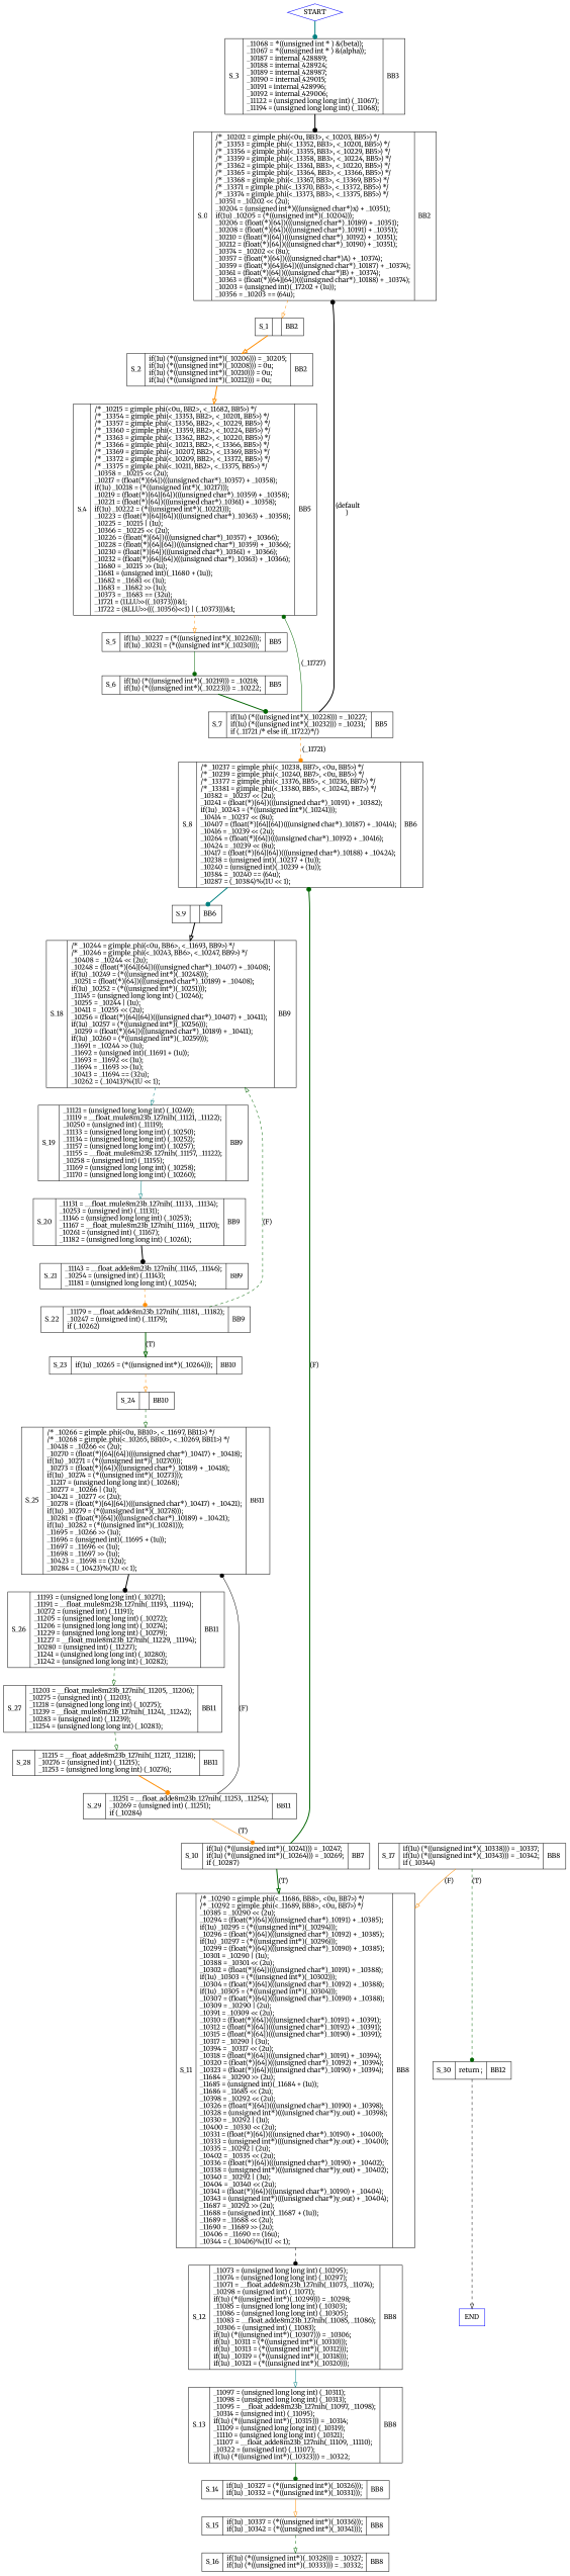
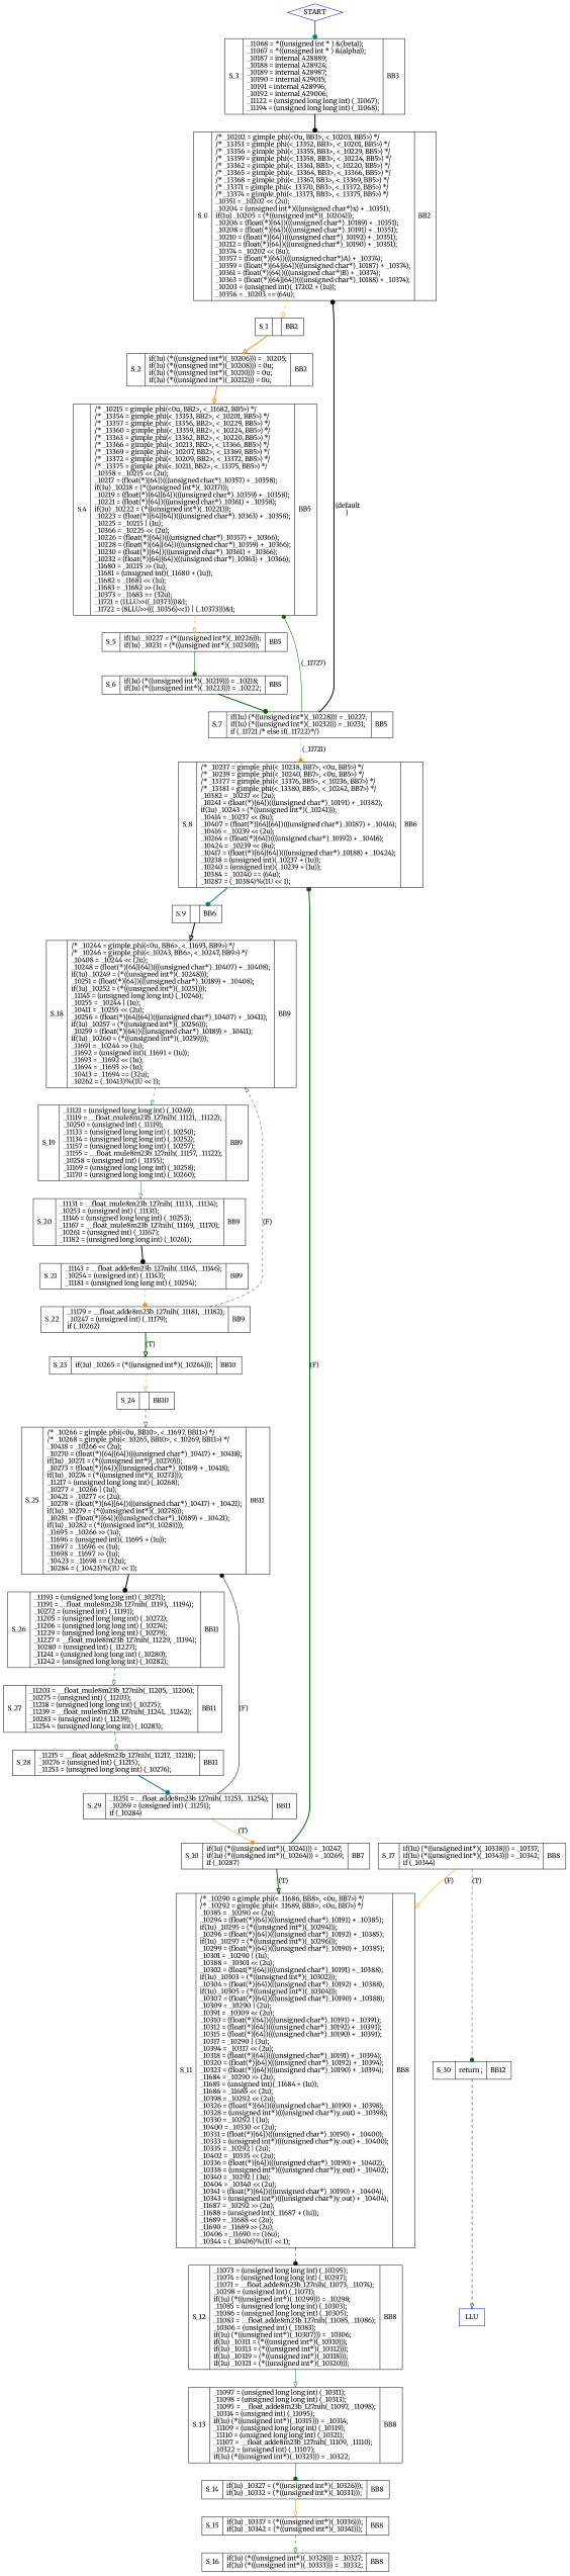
  digraph {
    fontname=Merriweather
    node [fontname=Merriweather shape=record]
    edge [arrowhead=onormal color=darkgreen fontname=Merriweather style=bold]
    n1 [color=blue label=START shape=diamond]
    n2 [label=< S_3 | { _11068 = *((unsigned int * ) &amp;(beta));<br align="left"/>_11067 = *((unsigned int * ) &amp;(alpha));<br align="left"/>_10187 = internal_428889;<br align="left"/>_10188 = internal_428924;<br align="left"/>_10189 = internal_428987;<br align="left"/>_10190 = internal_429015;<br align="left"/>_10191 = internal_428996;<br align="left"/>_10192 = internal_429006;<br align="left"/>_11122 = (unsigned long long int) (_11067);<br align="left"/>_11194 = (unsigned long long int) (_11068);<br align="left"/> } | BB3 <br align="left"/>>]
    n3 [label=< S_0 | { /* _10202 = gimple_phi(&lt;0u, BB3&gt;, &lt;_10203, BB5&gt;) */<br align="left"/>/* _13353 = gimple_phi(&lt;_13352, BB3&gt;, &lt;_10201, BB5&gt;) */<br align="left"/>/* _13356 = gimple_phi(&lt;_13355, BB3&gt;, &lt;_10229, BB5&gt;) */<br align="left"/>/* _13359 = gimple_phi(&lt;_13358, BB3&gt;, &lt;_10224, BB5&gt;) */<br align="left"/>/* _13362 = gimple_phi(&lt;_13361, BB3&gt;, &lt;_10220, BB5&gt;) */<br align="left"/>/* _13365 = gimple_phi(&lt;_13364, BB3&gt;, &lt;_13366, BB5&gt;) */<br align="left"/>/* _13368 = gimple_phi(&lt;_13367, BB3&gt;, &lt;_13369, BB5&gt;) */<br align="left"/>/* _13371 = gimple_phi(&lt;_13370, BB3&gt;, &lt;_13372, BB5&gt;) */<br align="left"/>/* _13374 = gimple_phi(&lt;_13373, BB3&gt;, &lt;_13375, BB5&gt;) */<br align="left"/>_10351 = _10202 &lt;&lt; (2u);<br align="left"/>_10204 = (unsigned int*)(((unsigned char*)x) + _10351);<br align="left"/>if(1u) _10205 = (*((unsigned int*)(_10204)));<br align="left"/>_10206 = (float(*)[64])(((unsigned char*)_10189) + _10351);<br align="left"/>_10208 = (float(*)[64])(((unsigned char*)_10191) + _10351);<br align="left"/>_10210 = (float(*)[64])(((unsigned char*)_10192) + _10351);<br align="left"/>_10212 = (float(*)[64])(((unsigned char*)_10190) + _10351);<br align="left"/>_10374 = _10202 &lt;&lt; (8u);<br align="left"/>_10357 = (float(*)[64])(((unsigned char*)A) + _10374);<br align="left"/>_10359 = (float(*)[64][64])(((unsigned char*)_10187) + _10374);<br align="left"/>_10361 = (float(*)[64])(((unsigned char*)B) + _10374);<br align="left"/>_10363 = (float(*)[64][64])(((unsigned char*)_10188) + _10374);<br align="left"/>_10203 = (unsigned int)(_17202 + (1u));<br align="left"/>_10356 = _10203 == (64u);<br align="left"/> } | BB2 <br align="left"/>>]
-   n4 [color=blue label=END shape=box]
+   n4 [color=blue label=LLU shape=box]
    n5 [label=< S_1 | {  } | BB2 <br align="left"/>>]
    n6 [label=< S_2 | { if(1u) (*((unsigned int*)(_10206))) = _10205;<br align="left"/>if(1u) (*((unsigned int*)(_10208))) = 0u;<br align="left"/>if(1u) (*((unsigned int*)(_10210))) = 0u;<br align="left"/>if(1u) (*((unsigned int*)(_10212))) = 0u;<br align="left"/> } | BB2 <br align="left"/>>]
    n7 [label=< S_4 | { /* _10215 = gimple_phi(&lt;0u, BB2&gt;, &lt;_11682, BB5&gt;) */<br align="left"/>/* _13354 = gimple_phi(&lt;_13353, BB2&gt;, &lt;_10201, BB5&gt;) */<br align="left"/>/* _13357 = gimple_phi(&lt;_13356, BB2&gt;, &lt;_10229, BB5&gt;) */<br align="left"/>/* _13360 = gimple_phi(&lt;_13359, BB2&gt;, &lt;_10224, BB5&gt;) */<br align="left"/>/* _13363 = gimple_phi(&lt;_13362, BB2&gt;, &lt;_10220, BB5&gt;) */<br align="left"/>/* _13366 = gimple_phi(&lt;_10213, BB2&gt;, &lt;_13366, BB5&gt;) */<br align="left"/>/* _13369 = gimple_phi(&lt;_10207, BB2&gt;, &lt;_13369, BB5&gt;) */<br align="left"/>/* _13372 = gimple_phi(&lt;_10209, BB2&gt;, &lt;_13372, BB5&gt;) */<br align="left"/>/* _13375 = gimple_phi(&lt;_10211, BB2&gt;, &lt;_13375, BB5&gt;) */<br align="left"/>_10358 = _10215 &lt;&lt; (2u);<br align="left"/>_10217 = (float(*)[64])(((unsigned char*)_10357) + _10358);<br align="left"/>if(1u) _10218 = (*((unsigned int*)(_10217)));<br align="left"/>_10219 = (float(*)[64][64])(((unsigned char*)_10359) + _10358);<br align="left"/>_10221 = (float(*)[64])(((unsigned char*)_10361) + _10358);<br align="left"/>if(1u) _10222 = (*((unsigned int*)(_10221)));<br align="left"/>_10223 = (float(*)[64][64])(((unsigned char*)_10363) + _10358);<br align="left"/>_10225 = _10215 \| (1u);<br align="left"/>_10366 = _10225 &lt;&lt; (2u);<br align="left"/>_10226 = (float(*)[64])(((unsigned char*)_10357) + _10366);<br align="left"/>_10228 = (float(*)[64][64])(((unsigned char*)_10359) + _10366);<br align="left"/>_10230 = (float(*)[64])(((unsigned char*)_10361) + _10366);<br align="left"/>_10232 = (float(*)[64][64])(((unsigned char*)_10363) + _10366);<br align="left"/>_11680 = _10215 &gt;&gt; (1u);<br align="left"/>_11681 = (unsigned int)(_11680 + (1u));<br align="left"/>_11682 = _11681 &lt;&lt; (1u);<br align="left"/>_11683 = _11682 &gt;&gt; (1u);<br align="left"/>_10373 = _11683 == (32u);<br align="left"/>_11721 = (1LLU&gt;&gt;((_10373)))&amp;1;<br align="left"/>_11722 = (8LLU&gt;&gt;(((_10356)&lt;&lt;1) \| (_10373)))&amp;1;<br align="left"/> } | BB5 <br align="left"/>>]
    n8 [label=< S_5 | { if(1u) _10227 = (*((unsigned int*)(_10226)));<br align="left"/>if(1u) _10231 = (*((unsigned int*)(_10230)));<br align="left"/> } | BB5 <br align="left"/>>]
    n9 [label=< S_6 | { if(1u) (*((unsigned int*)(_10219))) = _10218;<br align="left"/>if(1u) (*((unsigned int*)(_10223))) = _10222;<br align="left"/> } | BB5 <br align="left"/>>]
    n10 [label=< S_7 | { if(1u) (*((unsigned int*)(_10228))) = _10227;<br align="left"/>if(1u) (*((unsigned int*)(_10232))) = _10231;<br align="left"/>if (_11721 /* else if(_11722)*/)<br align="left"/> } | BB5 <br align="left"/>>]
    n11 [label=< S_8 | { /* _10237 = gimple_phi(&lt;_10238, BB7&gt;, &lt;0u, BB5&gt;) */<br align="left"/>/* _10239 = gimple_phi(&lt;_10240, BB7&gt;, &lt;0u, BB5&gt;) */<br align="left"/>/* _13377 = gimple_phi(&lt;_13376, BB5&gt;, &lt;_10236, BB7&gt;) */<br align="left"/>/* _13381 = gimple_phi(&lt;_13380, BB5&gt;, &lt;_10242, BB7&gt;) */<br align="left"/>_10382 = _10237 &lt;&lt; (2u);<br align="left"/>_10241 = (float(*)[64])(((unsigned char*)_10191) + _10382);<br align="left"/>if(1u) _10243 = (*((unsigned int*)(_10241)));<br align="left"/>_10414 = _10237 &lt;&lt; (8u);<br align="left"/>_10407 = (float(*)[64][64])(((unsigned char*)_10187) + _10414);<br align="left"/>_10416 = _10239 &lt;&lt; (2u);<br align="left"/>_10264 = (float(*)[64])(((unsigned char*)_10192) + _10416);<br align="left"/>_10424 = _10239 &lt;&lt; (8u);<br align="left"/>_10417 = (float(*)[64][64])(((unsigned char*)_10188) + _10424);<br align="left"/>_10238 = (unsigned int)(_10237 + (1u));<br align="left"/>_10240 = (unsigned int)(_10239 + (1u));<br align="left"/>_10384 = _10240 == (64u);<br align="left"/>_10287 = (_10384)%(1U &lt;&lt; 1);<br align="left"/> } | BB6 <br align="left"/>>]
    n12 [label=< S_9 | {  } | BB6 <br align="left"/>>]
    n13 [label=< S_18 | { /* _10244 = gimple_phi(&lt;0u, BB6&gt;, &lt;_11693, BB9&gt;) */<br align="left"/>/* _10246 = gimple_phi(&lt;_10243, BB6&gt;, &lt;_10247, BB9&gt;) */<br align="left"/>_10408 = _10244 &lt;&lt; (2u);<br align="left"/>_10248 = (float(*)[64][64])(((unsigned char*)_10407) + _10408);<br align="left"/>if(1u) _10249 = (*((unsigned int*)(_10248)));<br align="left"/>_10251 = (float(*)[64])(((unsigned char*)_10189) + _10408);<br align="left"/>if(1u) _10252 = (*((unsigned int*)(_10251)));<br align="left"/>_11145 = (unsigned long long int) (_10246);<br align="left"/>_10255 = _10244 \| (1u);<br align="left"/>_10411 = _10255 &lt;&lt; (2u);<br align="left"/>_10256 = (float(*)[64][64])(((unsigned char*)_10407) + _10411);<br align="left"/>if(1u) _10257 = (*((unsigned int*)(_10256)));<br align="left"/>_10259 = (float(*)[64])(((unsigned char*)_10189) + _10411);<br align="left"/>if(1u) _10260 = (*((unsigned int*)(_10259)));<br align="left"/>_11691 = _10244 &gt;&gt; (1u);<br align="left"/>_11692 = (unsigned int)(_11691 + (1u));<br align="left"/>_11693 = _11692 &lt;&lt; (1u);<br align="left"/>_11694 = _11693 &gt;&gt; (1u);<br align="left"/>_10413 = _11694 == (32u);<br align="left"/>_10262 = (_10413)%(1U &lt;&lt; 1);<br align="left"/> } | BB9 <br align="left"/>>]
    n14 [label=< S_19 | { _11121 = (unsigned long long int) (_10249);<br align="left"/>_11119 = __float_mule8m23b_127nih(_11121, _11122);<br align="left"/>_10250 = (unsigned int) (_11119);<br align="left"/>_11133 = (unsigned long long int) (_10250);<br align="left"/>_11134 = (unsigned long long int) (_10252);<br align="left"/>_11157 = (unsigned long long int) (_10257);<br align="left"/>_11155 = __float_mule8m23b_127nih(_11157, _11122);<br align="left"/>_10258 = (unsigned int) (_11155);<br align="left"/>_11169 = (unsigned long long int) (_10258);<br align="left"/>_11170 = (unsigned long long int) (_10260);<br align="left"/> } | BB9 <br align="left"/>>]
    n15 [label=< S_10 | { if(1u) (*((unsigned int*)(_10241))) = _10247;<br align="left"/>if(1u) (*((unsigned int*)(_10264))) = _10269;<br align="left"/>if (_10287)<br align="left"/> } | BB7 <br align="left"/>>]
    n16 [label=< S_11 | { /* _10290 = gimple_phi(&lt;_11686, BB8&gt;, &lt;0u, BB7&gt;) */<br align="left"/>/* _10292 = gimple_phi(&lt;_11689, BB8&gt;, &lt;0u, BB7&gt;) */<br align="left"/>_10385 = _10290 &lt;&lt; (2u);<br align="left"/>_10294 = (float(*)[64])(((unsigned char*)_10191) + _10385);<br align="left"/>if(1u) _10295 = (*((unsigned int*)(_10294)));<br align="left"/>_10296 = (float(*)[64])(((unsigned char*)_10192) + _10385);<br align="left"/>if(1u) _10297 = (*((unsigned int*)(_10296)));<br align="left"/>_10299 = (float(*)[64])(((unsigned char*)_10190) + _10385);<br align="left"/>_10301 = _10290 \| (1u);<br align="left"/>_10388 = _10301 &lt;&lt; (2u);<br align="left"/>_10302 = (float(*)[64])(((unsigned char*)_10191) + _10388);<br align="left"/>if(1u) _10303 = (*((unsigned int*)(_10302)));<br align="left"/>_10304 = (float(*)[64])(((unsigned char*)_10192) + _10388);<br align="left"/>if(1u) _10305 = (*((unsigned int*)(_10304)));<br align="left"/>_10307 = (float(*)[64])(((unsigned char*)_10190) + _10388);<br align="left"/>_10309 = _10290 \| (2u);<br align="left"/>_10391 = _10309 &lt;&lt; (2u);<br align="left"/>_10310 = (float(*)[64])(((unsigned char*)_10191) + _10391);<br align="left"/>_10312 = (float(*)[64])(((unsigned char*)_10192) + _10391);<br align="left"/>_10315 = (float(*)[64])(((unsigned char*)_10190) + _10391);<br align="left"/>_10317 = _10290 \| (3u);<br align="left"/>_10394 = _10317 &lt;&lt; (2u);<br align="left"/>_10318 = (float(*)[64])(((unsigned char*)_10191) + _10394);<br align="left"/>_10320 = (float(*)[64])(((unsigned char*)_10192) + _10394);<br align="left"/>_10323 = (float(*)[64])(((unsigned char*)_10190) + _10394);<br align="left"/>_11684 = _10290 &gt;&gt; (2u);<br align="left"/>_11685 = (unsigned int)(_11684 + (1u));<br align="left"/>_11686 = _11685 &lt;&lt; (2u);<br align="left"/>_10398 = _10292 &lt;&lt; (2u);<br align="left"/>_10326 = (float(*)[64])(((unsigned char*)_10190) + _10398);<br align="left"/>_10328 = (unsigned int*)(((unsigned char*)y_out) + _10398);<br align="left"/>_10330 = _10292 \| (1u);<br align="left"/>_10400 = _10330 &lt;&lt; (2u);<br align="left"/>_10331 = (float(*)[64])(((unsigned char*)_10190) + _10400);<br align="left"/>_10333 = (unsigned int*)(((unsigned char*)y_out) + _10400);<br align="left"/>_10335 = _10292 \| (2u);<br align="left"/>_10402 = _10335 &lt;&lt; (2u);<br align="left"/>_10336 = (float(*)[64])(((unsigned char*)_10190) + _10402);<br align="left"/>_10338 = (unsigned int*)(((unsigned char*)y_out) + _10402);<br align="left"/>_10340 = _10292 \| (3u);<br align="left"/>_10404 = _10340 &lt;&lt; (2u);<br align="left"/>_10341 = (float(*)[64])(((unsigned char*)_10190) + _10404);<br align="left"/>_10343 = (unsigned int*)(((unsigned char*)y_out) + _10404);<br align="left"/>_11687 = _10292 &gt;&gt; (2u);<br align="left"/>_11688 = (unsigned int)(_11687 + (1u));<br align="left"/>_11689 = _11688 &lt;&lt; (2u);<br align="left"/>_11690 = _11689 &gt;&gt; (2u);<br align="left"/>_10406 = _11690 == (16u);<br align="left"/>_10344 = (_10406)%(1U &lt;&lt; 1);<br align="left"/> } | BB8 <br align="left"/>>]
    n17 [label=< S_12 | { _11073 = (unsigned long long int) (_10295);<br align="left"/>_11074 = (unsigned long long int) (_10297);<br align="left"/>_11071 = __float_adde8m23b_127nih(_11073, _11074);<br align="left"/>_10298 = (unsigned int) (_11071);<br align="left"/>if(1u) (*((unsigned int*)(_10299))) = _10298;<br align="left"/>_11085 = (unsigned long long int) (_10303);<br align="left"/>_11086 = (unsigned long long int) (_10305);<br align="left"/>_11083 = __float_adde8m23b_127nih(_11085, _11086);<br align="left"/>_10306 = (unsigned int) (_11083);<br align="left"/>if(1u) (*((unsigned int*)(_10307))) = _10306;<br align="left"/>if(1u) _10311 = (*((unsigned int*)(_10310)));<br align="left"/>if(1u) _10313 = (*((unsigned int*)(_10312)));<br align="left"/>if(1u) _10319 = (*((unsigned int*)(_10318)));<br align="left"/>if(1u) _10321 = (*((unsigned int*)(_10320)));<br align="left"/> } | BB8 <br align="left"/>>]
    n18 [label=< S_13 | { _11097 = (unsigned long long int) (_10311);<br align="left"/>_11098 = (unsigned long long int) (_10313);<br align="left"/>_11095 = __float_adde8m23b_127nih(_11097, _11098);<br align="left"/>_10314 = (unsigned int) (_11095);<br align="left"/>if(1u) (*((unsigned int*)(_10315))) = _10314;<br align="left"/>_11109 = (unsigned long long int) (_10319);<br align="left"/>_11110 = (unsigned long long int) (_10321);<br align="left"/>_11107 = __float_adde8m23b_127nih(_11109, _11110);<br align="left"/>_10322 = (unsigned int) (_11107);<br align="left"/>if(1u) (*((unsigned int*)(_10323))) = _10322;<br align="left"/> } | BB8 <br align="left"/>>]
    n19 [label=< S_14 | { if(1u) _10327 = (*((unsigned int*)(_10326)));<br align="left"/>if(1u) _10332 = (*((unsigned int*)(_10331)));<br align="left"/> } | BB8 <br align="left"/>>]
    n20 [label=< S_15 | { if(1u) _10337 = (*((unsigned int*)(_10336)));<br align="left"/>if(1u) _10342 = (*((unsigned int*)(_10341)));<br align="left"/> } | BB8 <br align="left"/>>]
    n21 [label=< S_16 | { if(1u) (*((unsigned int*)(_10328))) = _10327;<br align="left"/>if(1u) (*((unsigned int*)(_10333))) = _10332;<br align="left"/> } | BB8 <br align="left"/>>]
    n22 [label=< S_17 | { if(1u) (*((unsigned int*)(_10338))) = _10337;<br align="left"/>if(1u) (*((unsigned int*)(_10343))) = _10342;<br align="left"/>if (_10344)<br align="left"/> } | BB8 <br align="left"/>>]
    n23 [label=< S_30 | { return ;<br align="left"/> } | BB12 <br align="left"/>>]
    n24 [label=< S_20 | { _11131 = __float_mule8m23b_127nih(_11133, _11134);<br align="left"/>_10253 = (unsigned int) (_11131);<br align="left"/>_11146 = (unsigned long long int) (_10253);<br align="left"/>_11167 = __float_mule8m23b_127nih(_11169, _11170);<br align="left"/>_10261 = (unsigned int) (_11167);<br align="left"/>_11182 = (unsigned long long int) (_10261);<br align="left"/> } | BB9 <br align="left"/>>]
    n25 [label=< S_21 | { _11143 = __float_adde8m23b_127nih(_11145, _11146);<br align="left"/>_10254 = (unsigned int) (_11143);<br align="left"/>_11181 = (unsigned long long int) (_10254);<br align="left"/> } | BB9 <br align="left"/>>]
    n26 [label=< S_22 | { _11179 = __float_adde8m23b_127nih(_11181, _11182);<br align="left"/>_10247 = (unsigned int) (_11179);<br align="left"/>if (_10262)<br align="left"/> } | BB9 <br align="left"/>>]
    n27 [label=< S_23 | { if(1u) _10265 = (*((unsigned int*)(_10264)));<br align="left"/> } | BB10 <br align="left"/>>]
    n28 [label=< S_24 | {  } | BB10 <br align="left"/>>]
    n29 [label=< S_25 | { /* _10266 = gimple_phi(&lt;0u, BB10&gt;, &lt;_11697, BB11&gt;) */<br align="left"/>/* _10268 = gimple_phi(&lt;_10265, BB10&gt;, &lt;_10269, BB11&gt;) */<br align="left"/>_10418 = _10266 &lt;&lt; (2u);<br align="left"/>_10270 = (float(*)[64][64])(((unsigned char*)_10417) + _10418);<br align="left"/>if(1u) _10271 = (*((unsigned int*)(_10270)));<br align="left"/>_10273 = (float(*)[64])(((unsigned char*)_10189) + _10418);<br align="left"/>if(1u) _10274 = (*((unsigned int*)(_10273)));<br align="left"/>_11217 = (unsigned long long int) (_10268);<br align="left"/>_10277 = _10266 \| (1u);<br align="left"/>_10421 = _10277 &lt;&lt; (2u);<br align="left"/>_10278 = (float(*)[64][64])(((unsigned char*)_10417) + _10421);<br align="left"/>if(1u) _10279 = (*((unsigned int*)(_10278)));<br align="left"/>_10281 = (float(*)[64])(((unsigned char*)_10189) + _10421);<br align="left"/>if(1u) _10282 = (*((unsigned int*)(_10281)));<br align="left"/>_11695 = _10266 &gt;&gt; (1u);<br align="left"/>_11696 = (unsigned int)(_11695 + (1u));<br align="left"/>_11697 = _11696 &lt;&lt; (1u);<br align="left"/>_11698 = _11697 &gt;&gt; (1u);<br align="left"/>_10423 = _11698 == (32u);<br align="left"/>_10284 = (_10423)%(1U &lt;&lt; 1);<br align="left"/> } | BB11 <br align="left"/>>]
    n30 [label=< S_26 | { _11193 = (unsigned long long int) (_10271);<br align="left"/>_11191 = __float_mule8m23b_127nih(_11193, _11194);<br align="left"/>_10272 = (unsigned int) (_11191);<br align="left"/>_11205 = (unsigned long long int) (_10272);<br align="left"/>_11206 = (unsigned long long int) (_10274);<br align="left"/>_11229 = (unsigned long long int) (_10279);<br align="left"/>_11227 = __float_mule8m23b_127nih(_11229, _11194);<br align="left"/>_10280 = (unsigned int) (_11227);<br align="left"/>_11241 = (unsigned long long int) (_10280);<br align="left"/>_11242 = (unsigned long long int) (_10282);<br align="left"/> } | BB11 <br align="left"/>>]
    n31 [label=< S_27 | { _11203 = __float_mule8m23b_127nih(_11205, _11206);<br align="left"/>_10275 = (unsigned int) (_11203);<br align="left"/>_11218 = (unsigned long long int) (_10275);<br align="left"/>_11239 = __float_mule8m23b_127nih(_11241, _11242);<br align="left"/>_10283 = (unsigned int) (_11239);<br align="left"/>_11254 = (unsigned long long int) (_10283);<br align="left"/> } | BB11 <br align="left"/>>]
    n32 [label=< S_28 | { _11215 = __float_adde8m23b_127nih(_11217, _11218);<br align="left"/>_10276 = (unsigned int) (_11215);<br align="left"/>_11253 = (unsigned long long int) (_10276);<br align="left"/> } | BB11 <br align="left"/>>]
    n33 [label=< S_29 | { _11251 = __float_adde8m23b_127nih(_11253, _11254);<br align="left"/>_10269 = (unsigned int) (_11251);<br align="left"/>if (_10284)<br align="left"/> } | BB11 <br align="left"/>>]
    n1 -> n2 [arrowhead=dot color=teal]
    n2 -> n3 [arrowhead=dot color=black]
    n3 -> n5 [color=darkorange style=dashed]
    n5 -> n6 [color=darkorange]
    n6 -> n7 [color=darkorange]
    n7 -> n8 [color=darkorange style=dashed]
    n8 -> n9 [arrowhead=dot style=solid]
    n9 -> n10 [arrowhead=dot]
    n10 -> n3 [arrowhead=dot color=black label=" (default\n)"]
    n10 -> n7 [arrowhead=dot label=" (_11727)" style=solid]
    n10 -> n11 [arrowhead=dot color=darkorange label=" (_11721)" style=dashed]
    n11 -> n12 [arrowhead=dot color=teal]
    n12 -> n13 [color=black]
    n13 -> n14 [color=teal style=dashed]
    n14 -> n24 [color=teal style=solid]
    n15 -> n11 [arrowhead=dot label="(F)\n"]
    n15 -> n16 [label="(T)\n"]
    n16 -> n17 [arrowhead=dot color=black style=dashed]
    n17 -> n18 [color=teal style=solid]
    n18 -> n19 [arrowhead=dot style=solid]
    n19 -> n20 [color=darkorange style=solid]
    n20 -> n21 [style=dashed]
    n22 -> n16 [color=darkorange label="(F)\n" style=solid]
    n22 -> n23 [arrowhead=dot label="(T)\n" style=dashed]
    n23 -> n4 [color=black style=dashed]
    n24 -> n25 [arrowhead=dot color=black]
    n25 -> n26 [arrowhead=dot color=darkorange style=dashed]
    n26 -> n13 [label="(F)\n" style=dashed]
    n26 -> n27 [label="(T)\n"]
    n27 -> n28 [color=darkorange style=dashed]
    n28 -> n29 [style=dashed]
    n29 -> n30 [arrowhead=dot color=black]
    n30 -> n31 [style=dashed]
    n31 -> n32 [style=dashed]
-   n32 -> n33 [arrowhead=dot color=darkorange]
+   n32 -> n33 [arrowhead=dot color=teal]
    n33 -> n15 [arrowhead=dot color=darkorange label="(T)\n" style=solid]
    n33 -> n29 [arrowhead=dot color=black label="(F)\n" style=solid]
  }
